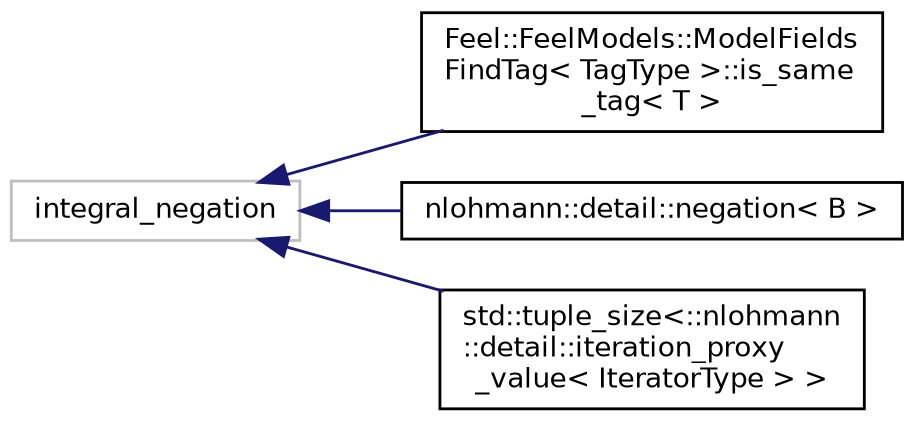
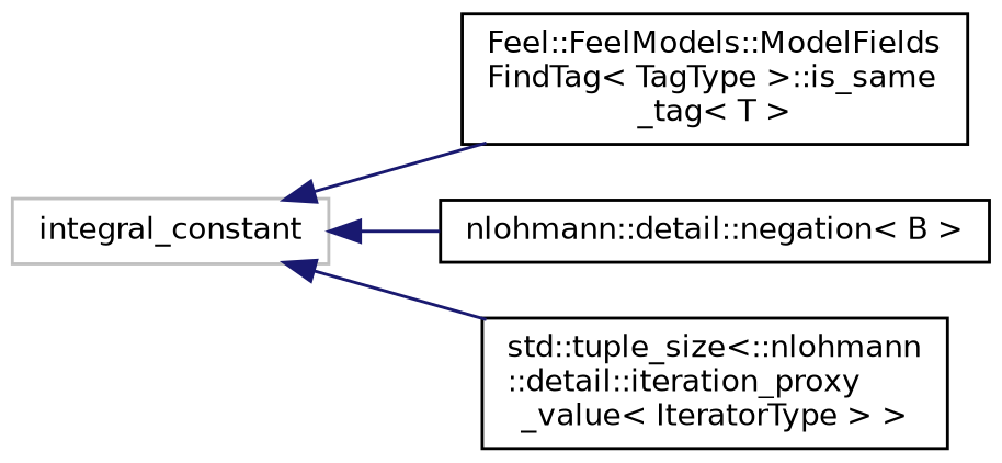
  digraph {
    rankdir=LR
    node [color=black fillcolor=white fontname=Helvetica fontsize=10 shape=record style=filled]
    edge [color=midnightblue dir=back fontname=Helvetica fontsize=10 labelfontname=Helvetica labelfontsize=10 style=solid]
-   n1 [color=grey75 height=0.2 label=integral_negation width=0.4]
+   n1 [color=grey75 height=0.2 label=integral_constant width=0.4]
    n2 [height=0.2 label="Feel::FeelModels::ModelFields\lFindTag\< TagType \>::is_same\l_tag\< T \>" width=0.4]
    n3 [height=0.2 label="nlohmann::detail::negation\< B \>" width=0.4]
    n4 [height=0.2 label="std::tuple_size\<::nlohmann\l::detail::iteration_proxy\l_value\< IteratorType \> \>" width=0.4]
    n1 -> n2
    n1 -> n3
    n1 -> n4
  }
